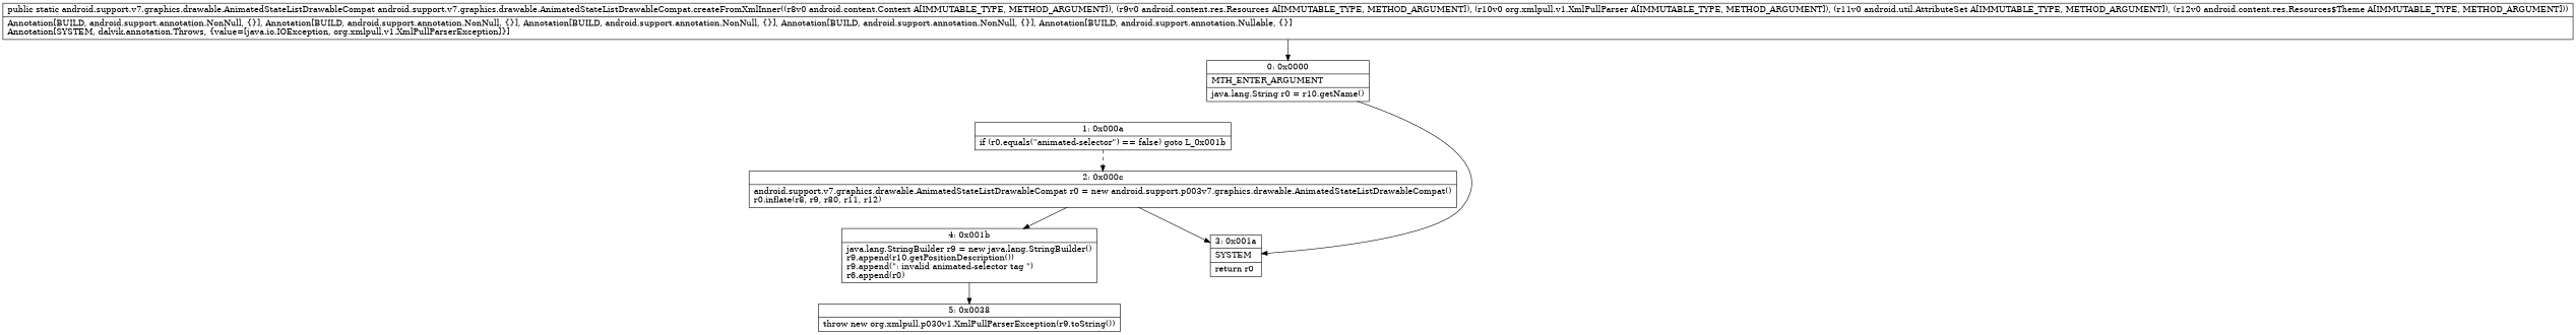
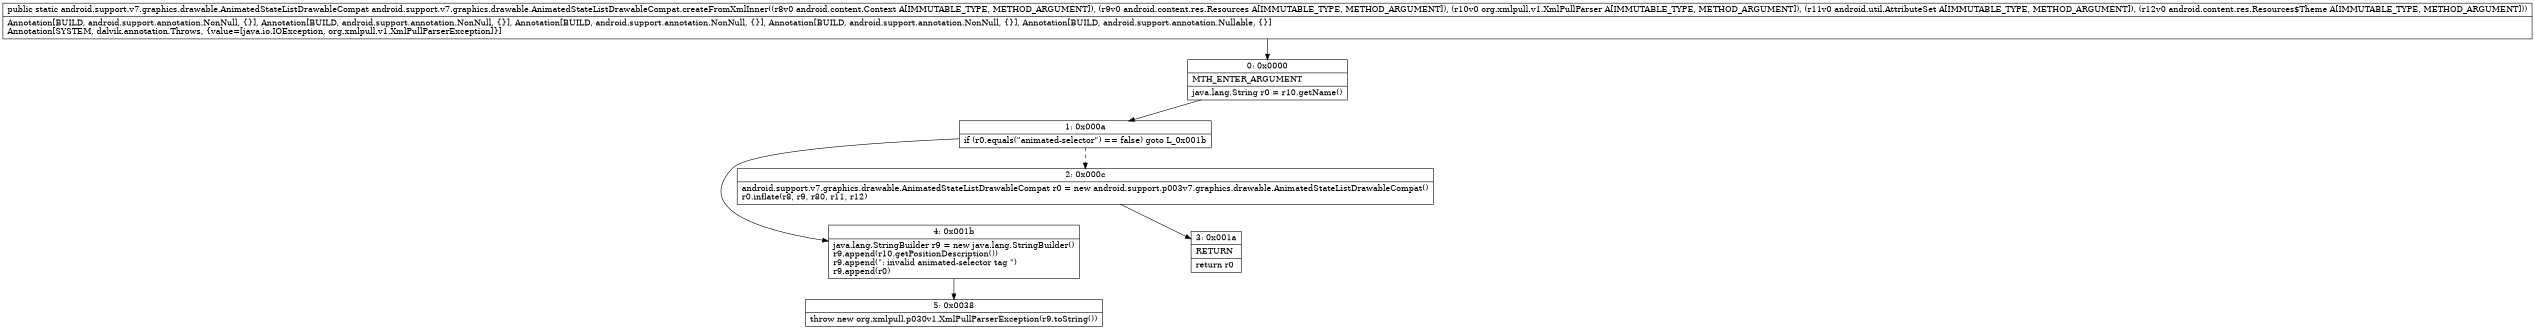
  digraph {
    node [shape=record]
    n1 [label="{0\:\ 0x0000|MTH_ENTER_ARGUMENT\l|java.lang.String r0 = r10.getName()\l}"]
    n2 [label="{1\:\ 0x000a|if (r0.equals(\"animated\-selector\") == false) goto L_0x001b\l}"]
    n3 [label="{2\:\ 0x000c|android.support.v7.graphics.drawable.AnimatedStateListDrawableCompat r0 = new android.support.p003v7.graphics.drawable.AnimatedStateListDrawableCompat()\lr0.inflate(r8, r9, r80, r11, r12)\l}"]
-   n4 [label="{4\:\ 0x001b|java.lang.StringBuilder r9 = new java.lang.StringBuilder()\lr9.append(r10.getPositionDescription())\lr9.append(\": invalid animated\-selector tag \")\lr6.append(r0)\l}"]
-   n5 [label="{3\:\ 0x001a|SYSTEM\l|return r0\l}"]
+   n4 [label="{4\:\ 0x001b|java.lang.StringBuilder r9 = new java.lang.StringBuilder()\lr9.append(r10.getPositionDescription())\lr9.append(\": invalid animated\-selector tag \")\lr9.append(r0)\l}"]
+   n5 [label="{3\:\ 0x001a|RETURN\l|return r0\l}"]
    n6 [label="{5\:\ 0x0038|throw new org.xmlpull.p030v1.XmlPullParserException(r9.toString())\l}"]
    n7 [label="{public static android.support.v7.graphics.drawable.AnimatedStateListDrawableCompat android.support.v7.graphics.drawable.AnimatedStateListDrawableCompat.createFromXmlInner((r8v0 android.content.Context A[IMMUTABLE_TYPE, METHOD_ARGUMENT]), (r9v0 android.content.res.Resources A[IMMUTABLE_TYPE, METHOD_ARGUMENT]), (r10v0 org.xmlpull.v1.XmlPullParser A[IMMUTABLE_TYPE, METHOD_ARGUMENT]), (r11v0 android.util.AttributeSet A[IMMUTABLE_TYPE, METHOD_ARGUMENT]), (r12v0 android.content.res.Resources$Theme A[IMMUTABLE_TYPE, METHOD_ARGUMENT]))  | Annotation[BUILD, android.support.annotation.NonNull, \{\}], Annotation[BUILD, android.support.annotation.NonNull, \{\}], Annotation[BUILD, android.support.annotation.NonNull, \{\}], Annotation[BUILD, android.support.annotation.NonNull, \{\}], Annotation[BUILD, android.support.annotation.Nullable, \{\}]\lAnnotation[SYSTEM, dalvik.annotation.Throws, \{value=[java.io.IOException, org.xmlpull.v1.XmlPullParserException]\}]\l}"]
-   n1 -> n5
+   n1 -> n2
    n2 -> n3 [style=dashed]
-   n3 -> n4
+   n2 -> n4
    n3 -> n5
    n4 -> n6
    n7 -> n1
  }
